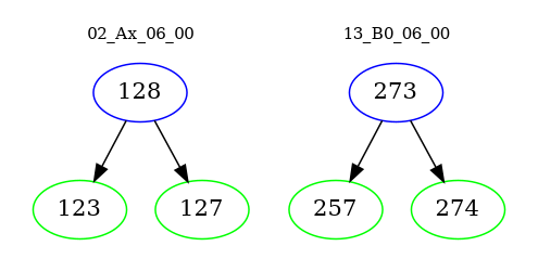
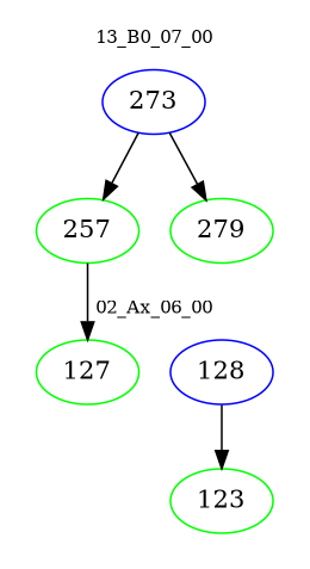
  digraph {
    node [color=green]
    edge [color=black]
    n1 [color=blue label=128]
    n2 [label=123]
    n3 [label=127]
    n4 [color=blue label=273]
    n5 [label=257]
-   n6 [label=274]
+   n6 [label=279]
    subgraph cluster_1 {
      color=white
      fontsize=10
      label="02_Ax_06_00"
      n1
      n2
      n3
    }
    subgraph cluster_2 {
      color=white
      fontsize=10
-     label="13_B0_06_00"
+     label="13_B0_07_00"
      n4
      n5
      n6
    }
    n1 -> n2
-   n1 -> n3
+   n5 -> n3
    n4 -> n5
    n4 -> n6
  }
